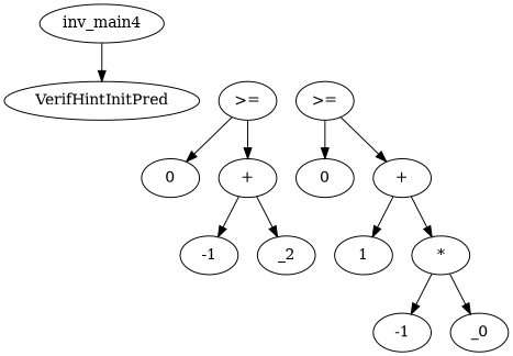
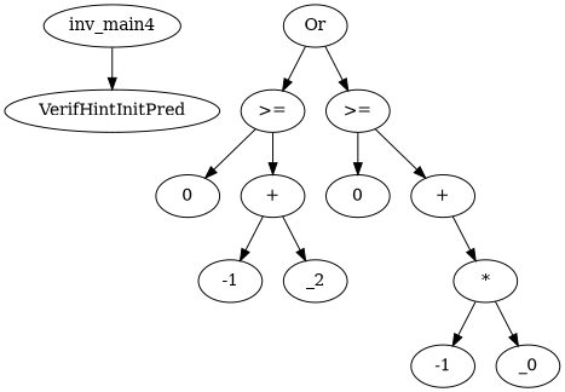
  digraph {
    fontname="DejaVu Serif"
    node [fontname="DejaVu Serif"]
    edge [fontname="DejaVu Serif"]
    n1 [label=inv_main4]
    n2 [label=VerifHintInitPred]
+   n3 [label=Or]
    n4 [label=">="]
    n5 [label=">="]
    n6 [label=0]
    n7 [label="+"]
    n8 [label=0]
    n9 [label="+"]
    n10 [label=-1]
    n11 [label=_2]
-   n12 [label=1]
    n13 [label="*"]
    n14 [label=-1]
    n15 [label=_0]
    n1 -> n2
+   n3 -> n4
+   n3 -> n5
    n4 -> n6
    n4 -> n7
    n5 -> n8
    n5 -> n9
    n7 -> n10
    n7 -> n11
-   n9 -> n12
    n9 -> n13
    n13 -> n14
    n13 -> n15
  }
